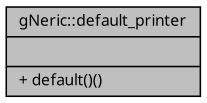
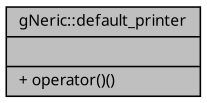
  digraph {
    fontname="Noto Sans"
-   n1 [color=black fillcolor=grey75 fontcolor=black fontname="Noto Sans" fontsize=10 height=0.2 label="{gNeric::default_printer\n||+ default()()\l}" shape=record style=filled width=0.4]
+   n1 [color=black fillcolor=grey75 fontcolor=black fontname="Noto Sans" fontsize=10 height=0.2 label="{gNeric::default_printer\n||+ operator()()\l}" shape=record style=filled width=0.4]
  }
